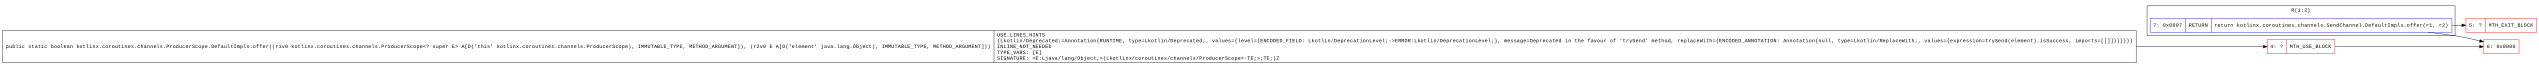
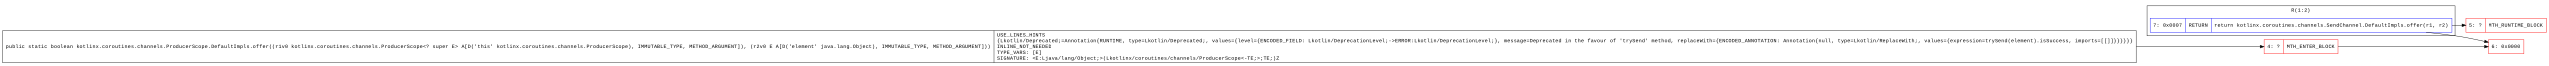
  digraph {
    fontname="Liberation Mono"
    rankdir=LR
    node [color=red fontname="Liberation Mono" shape=record]
    edge [fontname="Liberation Mono"]
    n1 [color=blue label="{7\:\ 0x0007|RETURN\l|return kotlinx.coroutines.channels.SendChannel.DefaultImpls.offer(r1, r2)\l}"]
-   n2 [label="{5\:\ ?|MTH_EXIT_BLOCK\l}"]
+   n2 [label="{5\:\ ?|MTH_RUNTIME_BLOCK\l}"]
    n3 [label="{6\:\ 0x0000}"]
-   n4 [label="{4\:\ ?|MTH_USE_BLOCK\l}"]
+   n4 [label="{4\:\ ?|MTH_ENTER_BLOCK\l}"]
    n5 [label="{public static boolean kotlinx.coroutines.channels.ProducerScope.DefaultImpls.offer((r1v0 kotlinx.coroutines.channels.ProducerScope\<? super E\> A[D('this' kotlinx.coroutines.channels.ProducerScope), IMMUTABLE_TYPE, METHOD_ARGUMENT]), (r2v0 E A[D('element' java.lang.Object), IMMUTABLE_TYPE, METHOD_ARGUMENT]))  | USE_LINES_HINTS\l\{Lkotlin\/Deprecated;=Annotation\{RUNTIME, type=Lkotlin\/Deprecated;, values=\{level=\{ENCODED_FIELD: Lkotlin\/DeprecationLevel;\-\>ERROR:Lkotlin\/DeprecationLevel;\}, message=Deprecated in the favour of 'trySend' method, replaceWith=\{ENCODED_ANNOTATION: Annotation\{null, type=Lkotlin\/ReplaceWith;, values=\{expression=trySend(element).isSuccess, imports=[[]]\}\}\}\}\}\}\lINLINE_NOT_NEEDED\lTYPE_VARS: [E]\lSIGNATURE: \<E:Ljava\/lang\/Object;\>(Lkotlinx\/coroutines\/channels\/ProducerScope\<\-TE;\>;TE;)Z\l}" color=""]
    subgraph cluster_1 {
      label="R(1:2)"
      n1
    }
    n1 -> n2
    n1 -> n3
    n4 -> n3
    n5 -> n4
  }
